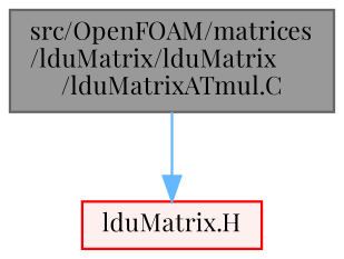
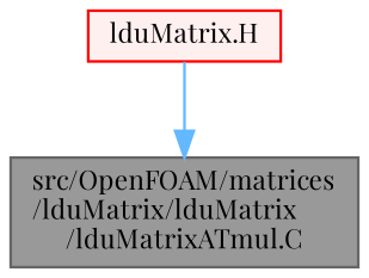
  digraph {
    fontname="Playfair Display"
    node [fontname="Playfair Display" fontsize=10 shape=box style=filled]
    n1 [color=gray40 fillcolor=grey60 fontcolor=black height=0.2 label="src/OpenFOAM/matrices\l/lduMatrix/lduMatrix\l/lduMatrixATmul.C" width=0.4]
    n2 [color=red fillcolor="#FFF0F0" height=0.2 label="lduMatrix.H" width=0.4]
-   n1 -> n2 [color=steelblue1 fontname="Playfair Display" fontsize=10 labelfontname=Helvetica labelfontsize=10 style=solid]
+   n2 -> n1 [color=steelblue1 fontname="Playfair Display" fontsize=10 labelfontname=Helvetica labelfontsize=10 style=solid]
  }
